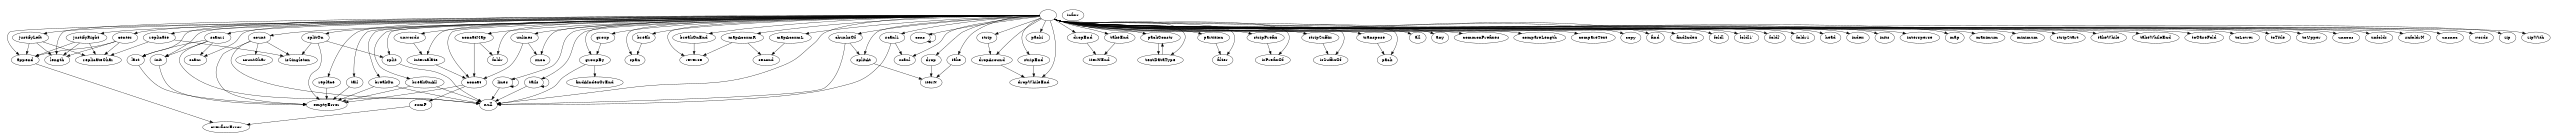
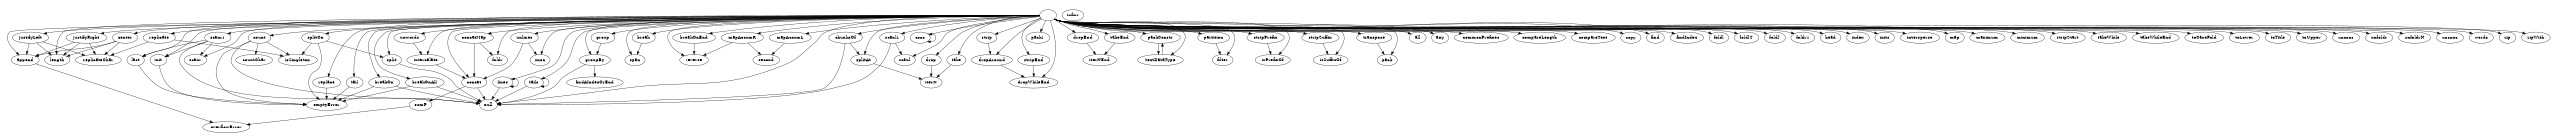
  strict digraph {
    node [style=solid]
    append
    overflowError
    break
    span
    breakOn
    emptyError
    null
    breakOnAll
    breakOnEnd
    reverse
    center
    length
    replicateChar
    chunksOf
    splitAt
    iterN
    concat
    sumP
    concatMap
    foldr
    cons
    count
    countChar
    isSingleton
    drop
    dropAround
    dropWhileEnd
    dropEnd
    iterNEnd
    n30 [label=pack1]
    group
    groupBy
    findAIndexOrEnd
    infixr
    init
    intercalate
    justifyLeft
    justifyRight
    last
    lines
    mapAccumL
    second
    mapAccumR
    packConstr
    textDataType
    partition
    filter
    replace
    replicate
    scanl1
    scanl
    scanr1
    scanr
    split
    splitOn
    strip
    stripEnd
    stripPrefix
    isPrefixOf
    stripSuffix
    isSuffixOf
    tail
    tails
    take
    takeEnd
    transpose
    pack
    unlines
    snoc
    unwords
    "" [style=""]
    all
    any
    commonPrefixes
    compareLength
    compareText
    copy
    find
    findIndex
    foldl
-   "foldl1\'"
+   "foldl1\'" [label="foldl4'"]
    "foldl\'"
    foldr1
    head
    index
    inits
    intersperse
    map
    maximum
    minimum
    stripStart
    takeWhile
    takeWhileEnd
    toCaseFold
    toLower
    toTitle
    toUpper
    uncons
    unfoldr
    unfoldrN
    unsnoc
    words
    zip
    zipWith
    append -> overflowError
    break -> span
    breakOn -> emptyError
    breakOn -> null
    breakOnAll -> emptyError
    breakOnAll -> null
    breakOnEnd -> reverse
    center -> append
    center -> length
    center -> replicateChar
    chunksOf -> null
    chunksOf -> splitAt
    splitAt -> iterN
-   concat -> emptyError
+   concat -> null
    concat -> sumP
    sumP -> overflowError
    concatMap -> concat
    concatMap -> foldr
    cons -> cons
    count -> emptyError
    count -> null
    count -> countChar
    count -> isSingleton
    drop -> iterN
    dropAround -> dropWhileEnd
    dropEnd -> iterNEnd
    group -> groupBy
    groupBy -> null
    groupBy -> findAIndexOrEnd
    init -> emptyError
    intercalate -> concat
    justifyLeft -> append
    justifyLeft -> length
    justifyLeft -> replicateChar
    justifyRight -> append
    justifyRight -> length
    justifyRight -> replicateChar
    last -> emptyError
    lines -> null
    lines -> lines
    mapAccumL -> second
    mapAccumR -> reverse
    mapAccumR -> second
    packConstr -> textDataType
    textDataType -> packConstr
    partition -> filter
    replace -> emptyError
    replicate -> replicateChar
    replicate -> isSingleton
    scanl1 -> null
    scanl1 -> scanl
    scanr1 -> null
    scanr1 -> init
    scanr1 -> last
    scanr1 -> scanr
    split -> null
    splitOn -> emptyError
    splitOn -> isSingleton
    splitOn -> split
    strip -> dropAround
    stripEnd -> dropWhileEnd
    stripPrefix -> isPrefixOf
    stripSuffix -> isSuffixOf
    tail -> emptyError
    tails -> null
    tails -> tails
    take -> iterN
    takeEnd -> iterNEnd
    transpose -> pack
    unlines -> concat
    unlines -> snoc
    unwords -> intercalate
    "" -> append
    "" -> break
    "" -> span
    "" -> breakOn
    "" -> null
    "" -> breakOnAll
    "" -> breakOnEnd
    "" -> reverse
    "" -> center
    "" -> length
    "" -> chunksOf
    "" -> splitAt
    "" -> concat
    "" -> concatMap
    "" -> foldr
    "" -> cons
    "" -> count
    "" -> drop
    "" -> dropAround
    "" -> dropWhileEnd
    "" -> dropEnd
    "" -> n30
    "" -> group
    "" -> groupBy
    "" -> init
    "" -> intercalate
    "" -> justifyLeft
    "" -> justifyRight
    "" -> last
    "" -> lines
    "" -> mapAccumL
    "" -> mapAccumR
    "" -> packConstr
    "" -> textDataType
    "" -> partition
    "" -> filter
    "" -> replace
    "" -> replicate
    "" -> scanl1
    "" -> scanl
    "" -> scanr1
    "" -> scanr
    "" -> split
    "" -> splitOn
    "" -> strip
    "" -> stripEnd
    "" -> stripPrefix
    "" -> isPrefixOf
    "" -> stripSuffix
    "" -> isSuffixOf
    "" -> tail
    "" -> tails
    "" -> take
    "" -> takeEnd
    "" -> transpose
    "" -> pack
    "" -> unlines
    "" -> snoc
    "" -> unwords
    "" -> all
    "" -> any
    "" -> commonPrefixes
    "" -> compareLength
    "" -> compareText
    "" -> copy
    "" -> find
    "" -> findIndex
    "" -> foldl
    "" -> "foldl1\'"
    "" -> "foldl\'"
    "" -> foldr1
    "" -> head
    "" -> index
    "" -> inits
    "" -> intersperse
    "" -> map
    "" -> maximum
    "" -> minimum
    "" -> stripStart
    "" -> takeWhile
    "" -> takeWhileEnd
    "" -> toCaseFold
    "" -> toLower
    "" -> toTitle
    "" -> toUpper
    "" -> uncons
    "" -> unfoldr
    "" -> unfoldrN
    "" -> unsnoc
    "" -> words
    "" -> zip
    "" -> zipWith
  }
